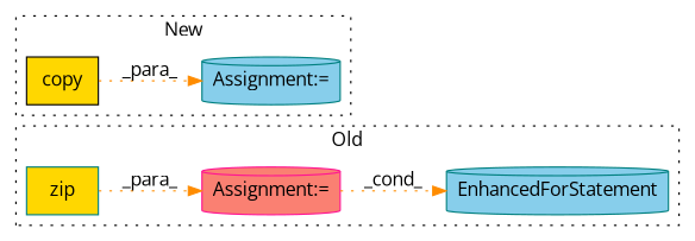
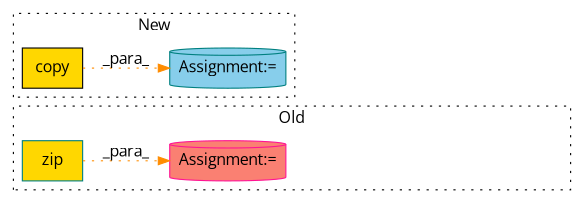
  digraph {
    rankdir=LR
    fontname="Open Sans"
    node [a=32 l="69,2" s="54622,54745" shape=cylinder style=filled fillcolor=gold color=teal fontname="Open Sans"]
    edge [color=darkorange style=dotted fontname="Open Sans"]
    n1 [l="4,1" label=zip s="54705,54744" shape=box]
    n2 [a=7 label="Assignment:=" fillcolor=salmon color=deeppink]
-   n3 [a=70 label=EnhancedForStatement fillcolor=skyblue]
    n4 [l="5,1" label=copy s="54960,54969" shape=box color=black]
    n5 [a=7 l=1 label="Assignment:=" s=54954 fillcolor=skyblue]
    subgraph cluster_1 {
      label=Old
      style=dotted
      n1
      n2
-     n3
    }
    subgraph cluster_2 {
      label=New
      style=dotted
      n4
      n5
    }
    n1 -> n2 [label=_para_]
-   n2 -> n3 [label=_cond_]
    n4 -> n5 [label=_para_]
  }
